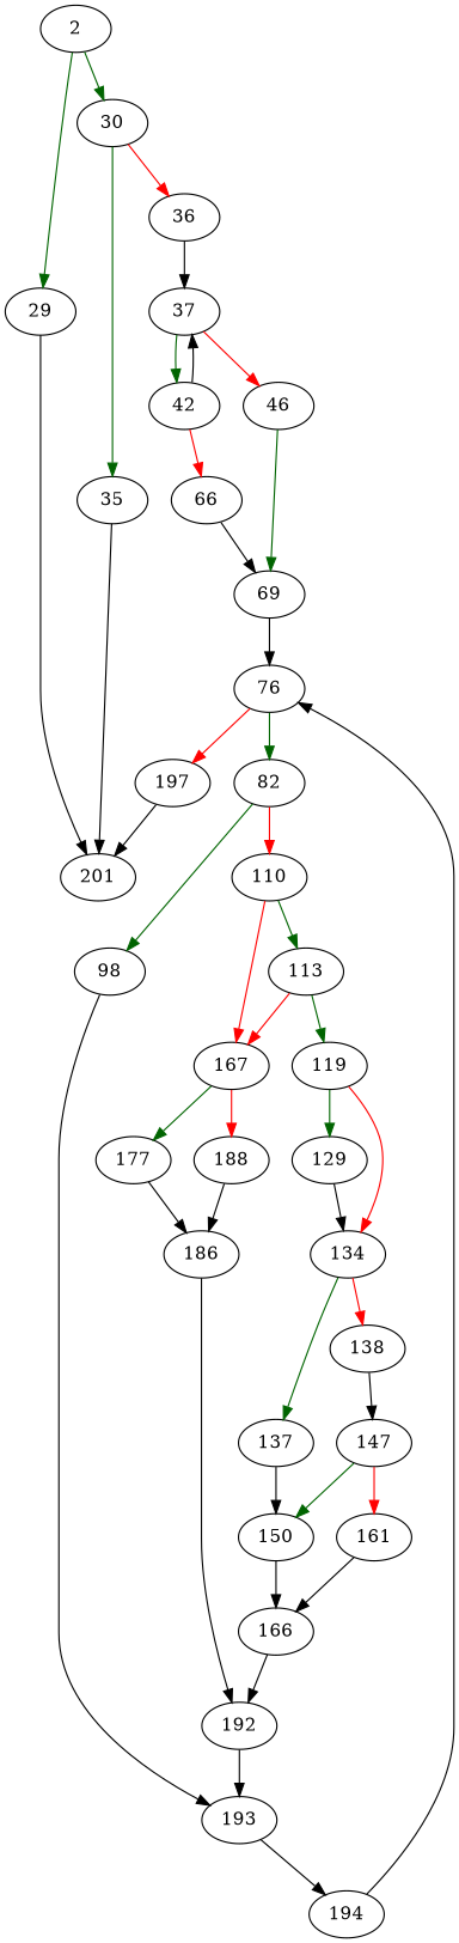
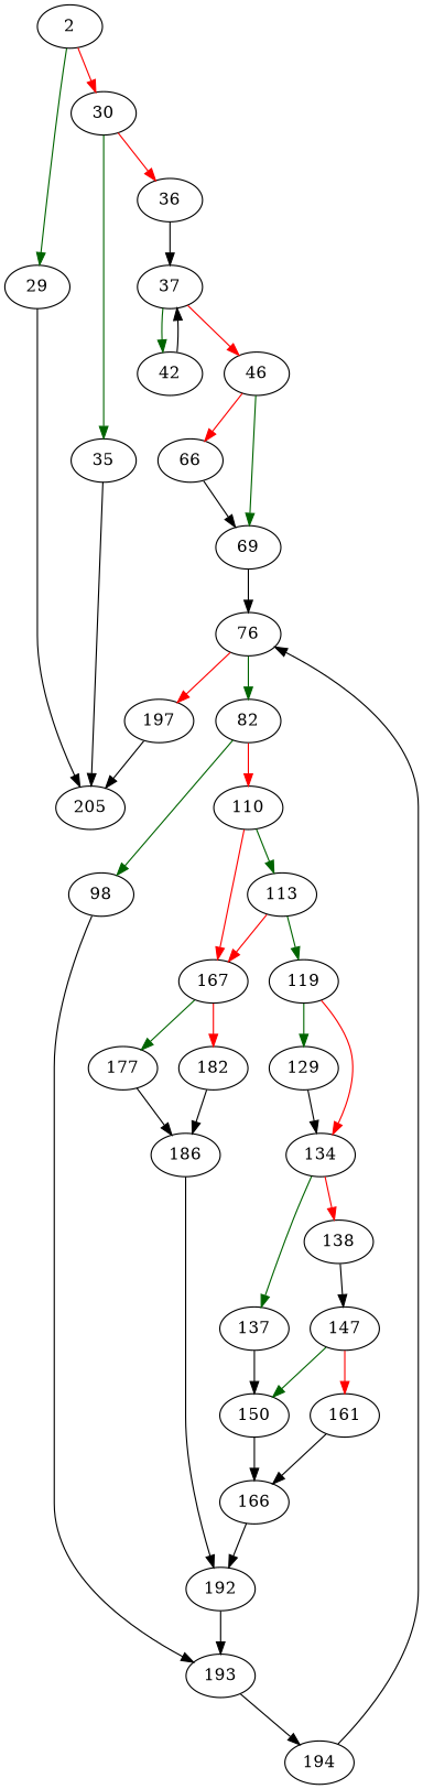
  strict digraph {
    2 [entry=true]
    29
    30
-   201
+   201 [label=205]
    35
    36
    37
    42
    46
    69
    66
    76
    82
    197
    98
    110
    193
    113
    167
    194
    119
    177
-   182 [label=188]
+   182
    129
    134
    186
    137
    138
    150
    147
    161
    166
    192
    2 -> 29 [color=darkgreen cond=true]
-   2 -> 30 [color=darkgreen cond=false]
+   2 -> 30 [color=red cond=false]
    29 -> 201
    30 -> 35 [color=darkgreen cond=true]
    30 -> 36 [color=red cond=false]
    35 -> 201
    36 -> 37
    37 -> 42 [color=darkgreen cond=true]
    37 -> 46 [color=red cond=false]
    42 -> 37
    46 -> 69 [color=darkgreen cond=true]
-   42 -> 66 [color=red cond=false]
+   46 -> 66 [color=red cond=false]
    69 -> 76
    66 -> 69
    76 -> 82 [color=darkgreen cond=true]
    76 -> 197 [color=red cond=false]
    82 -> 98 [color=darkgreen cond=true]
    82 -> 110 [color=red cond=false]
    197 -> 201
    98 -> 193
    110 -> 113 [color=darkgreen cond=true]
    110 -> 167 [color=red cond=false]
    193 -> 194
    113 -> 167 [color=red cond=false]
    113 -> 119 [color=darkgreen cond=true]
    167 -> 177 [color=darkgreen cond=true]
    167 -> 182 [color=red cond=false]
    194 -> 76
    119 -> 129 [color=darkgreen cond=true]
    119 -> 134 [color=red cond=false]
    177 -> 186
    182 -> 186
    129 -> 134
    134 -> 137 [color=darkgreen cond=true]
    134 -> 138 [color=red cond=false]
    186 -> 192
    137 -> 150
    138 -> 147
    150 -> 166
    147 -> 150 [color=darkgreen cond=true]
    147 -> 161 [color=red cond=false]
    161 -> 166
    166 -> 192
    192 -> 193
  }
